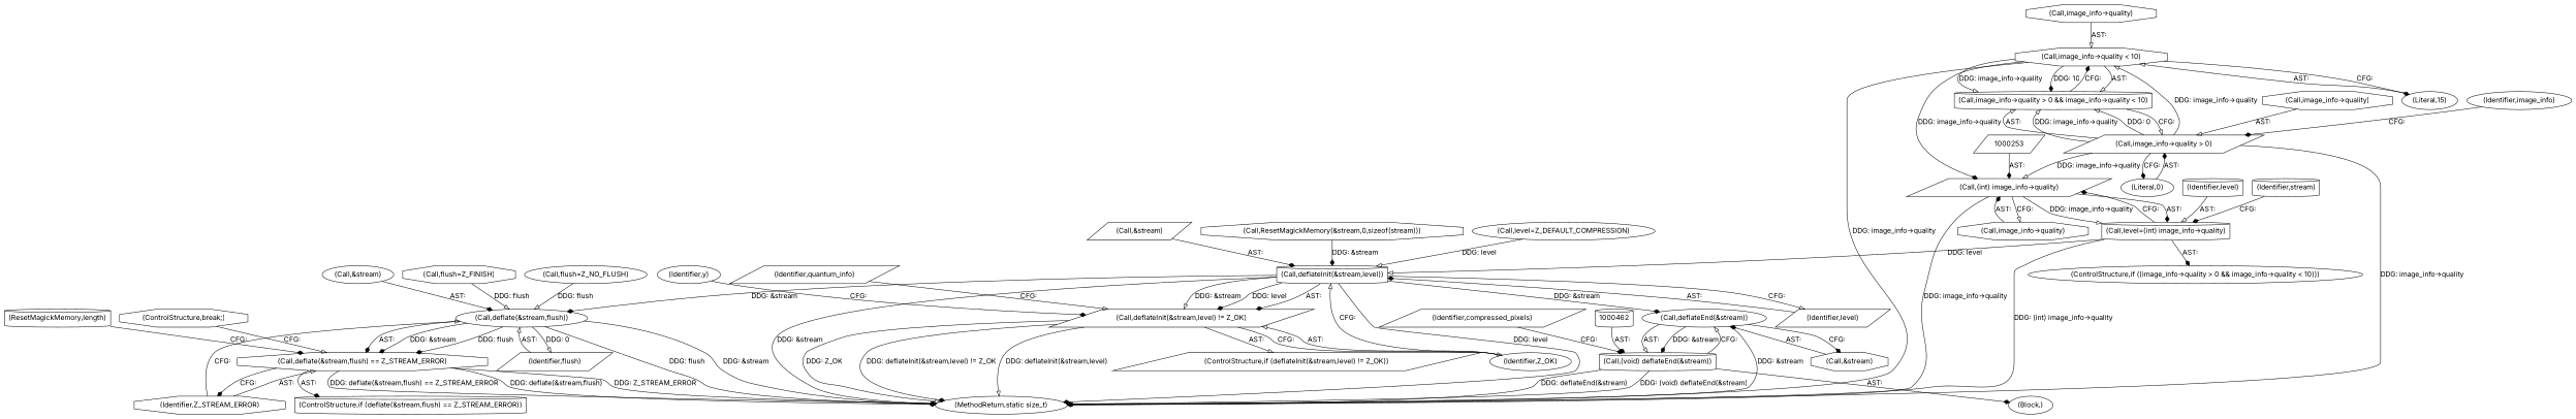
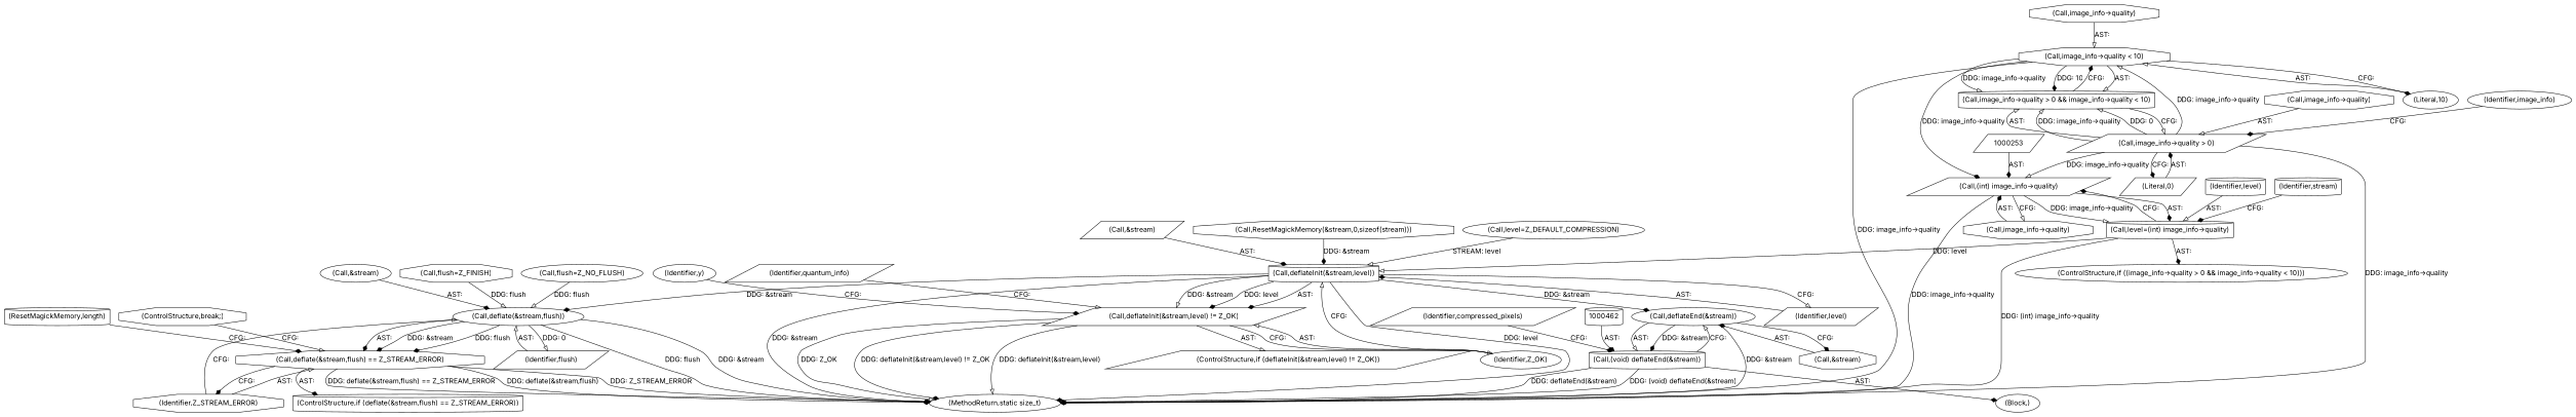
  digraph {
    fontname=Inter
    node [fontname=Inter shape=ellipse]
    edge [arrowhead=diamond fontname=Inter]
    n1 [label="(Call,(int) image_info->quality)" shape=parallelogram]
    n2 [label="(Call,level=(int) image_info->quality)" shape=cylinder]
    n3 [label="(Call,image_info->quality)" shape=octagon]
    n4 [label="(MethodReturn,static size_t)"]
    n5 [label="(Call,deflateInit(&stream,level))" shape=cylinder]
    n6 [label="(ControlStructure,if ((image_info->quality > 0 && image_info->quality < 10)))"]
    n7 [label="(Call,image_info->quality < 10)" shape=octagon]
    n8 [label="(Call,image_info->quality > 0 && image_info->quality < 10)" shape=cylinder]
-   n9 [label="(Literal,15)"]
+   n9 [label="(Literal,10)"]
    n10 [label="(Call,image_info->quality > 0)" shape=parallelogram]
-   n11 [label="(Literal,0)"]
+   n11 [label="(Literal,0)" shape=parallelogram]
    n12 [label="(Call,deflateInit(&stream,level) != Z_OK)" shape=parallelogram]
    n13 [label="(Call,deflate(&stream,flush))"]
    n14 [label="(Call,deflateEnd(&stream))"]
    n15 [label="(Identifier,level)" shape=parallelogram]
    n16 [label="(ControlStructure,if (deflateInit(&stream,level) != Z_OK))" shape=parallelogram]
    n17 [label="(Identifier,Z_OK)"]
    n18 [label="(Call,deflate(&stream,flush) == Z_STREAM_ERROR)" shape=octagon]
    n19 [label="(Identifier,flush)" shape=parallelogram]
    n20 [label="(Call,(void) deflateEnd(&stream))" shape=cylinder]
    n21 [label="(Call,&stream)" shape=octagon]
    n22 [label="(ControlStructure,if (deflate(&stream,flush) == Z_STREAM_ERROR))" shape=cylinder]
    n23 [label="(Identifier,Z_STREAM_ERROR)" shape=octagon]
    n24 [label="(Block,)"]
    n25 [label="(Call,ResetMagickMemory(&stream,0,sizeof(stream)))" shape=octagon]
    n26 [label="(Call,image_info->quality)" shape=octagon]
    n27 [label="(Call,flush=Z_NO_FLUSH)"]
    n28 [label="(ResetMagickMemory,length)" shape=cylinder]
    n29 [label="(Identifier,image_info)"]
    n30 [label="(Identifier,stream)" shape=cylinder]
    n31 [label="(Identifier,level)" shape=cylinder]
    n32 [label="(Identifier,quantum_info)" shape=parallelogram]
    n33 [label="(Call,&stream)"]
    n34 [label="(Identifier,y)"]
    n35 [label="(Call,level=Z_DEFAULT_COMPRESSION)"]
    n36 [label="(Call,&stream)" shape=parallelogram]
    n37 [label="(Call,flush=Z_FINISH)" shape=octagon]
    n38 [label="(Identifier,compressed_pixels)" shape=parallelogram]
    n39 [label="(ControlStructure,break;)" shape=octagon]
    n40 [label="(Call,image_info->quality)" shape=octagon]
    1000253 [shape=parallelogram]
    1000462 [shape=cylinder]
    n1 -> n2 [label="AST: "]
    n1 -> n2 [arrowhead=onormal label="DDG: image_info->quality"]
    n1 -> n3 [arrowhead=onormal label="CFG: "]
    n1 -> n4 [label="DDG: image_info->quality"]
    n2 -> n1 [label="CFG: "]
    n2 -> n4 [arrowhead=onormal label="DDG: (int) image_info->quality"]
    n2 -> n5 [arrowhead=onormal label="DDG: level"]
    n2 -> n6 [label="AST: "]
    n3 -> n1 [label="AST: "]
    n5 -> n4 [label="DDG: &stream"]
    n5 -> n4 [label="DDG: level"]
    n5 -> n12 [label="AST: "]
    n5 -> n12 [arrowhead=onormal label="DDG: &stream"]
    n5 -> n12 [label="DDG: level"]
    n5 -> n13 [label="DDG: &stream"]
    n5 -> n14 [label="DDG: &stream"]
    n5 -> n15 [arrowhead=onormal label="CFG: "]
    n7 -> n1 [label="DDG: image_info->quality"]
    n7 -> n4 [label="DDG: image_info->quality"]
    n7 -> n8 [arrowhead=onormal label="AST: "]
    n7 -> n8 [arrowhead=onormal label="DDG: image_info->quality"]
    n7 -> n8 [label="DDG: 10"]
    n7 -> n9 [label="CFG: "]
    n8 -> n7 [label="CFG: "]
    n8 -> n10 [arrowhead=onormal label="CFG: "]
    n9 -> n7 [arrowhead=onormal label="AST: "]
    n10 -> n1 [arrowhead=onormal label="DDG: image_info->quality"]
    n10 -> n4 [arrowhead=onormal label="DDG: image_info->quality"]
    n10 -> n7 [arrowhead=onormal label="DDG: image_info->quality"]
    n10 -> n8 [arrowhead=onormal label="AST: "]
    n10 -> n8 [arrowhead=onormal label="DDG: image_info->quality"]
    n10 -> n8 [arrowhead=onormal label="DDG: 0"]
    n10 -> n11 [label="CFG: "]
    n11 -> n10 [label="AST: "]
    n12 -> n4 [arrowhead=onormal label="DDG: deflateInit(&stream,level)"]
    n12 -> n4 [arrowhead=onormal label="DDG: Z_OK"]
    n12 -> n4 [label="DDG: deflateInit(&stream,level) != Z_OK"]
    n12 -> n16 [arrowhead=onormal label="AST: "]
    n12 -> n17 [arrowhead=onormal label="CFG: "]
    n13 -> n4 [arrowhead=onormal label="DDG: flush"]
    n13 -> n4 [label="DDG: &stream"]
    n13 -> n18 [label="AST: "]
    n13 -> n18 [label="DDG: &stream"]
    n13 -> n18 [label="DDG: flush"]
    n13 -> n19 [arrowhead=onormal label="DDG: 0"]
    n14 -> n4 [arrowhead=onormal label="DDG: &stream"]
    n14 -> n20 [arrowhead=onormal label="AST: "]
    n14 -> n20 [label="DDG: &stream"]
    n14 -> n21 [label="CFG: "]
    n15 -> n5 [label="AST: "]
    n17 -> n5 [arrowhead=onormal label="CFG: "]
    n17 -> n12 [arrowhead=onormal label="AST: "]
    n18 -> n4 [label="DDG: deflate(&stream,flush) == Z_STREAM_ERROR"]
    n18 -> n4 [label="DDG: deflate(&stream,flush)"]
    n18 -> n4 [arrowhead=onormal label="DDG: Z_STREAM_ERROR"]
    n18 -> n22 [label="AST: "]
    n18 -> n23 [label="CFG: "]
    n19 -> n13 [arrowhead=onormal label="AST: "]
    n20 -> n4 [label="DDG: (void) deflateEnd(&stream)"]
    n20 -> n4 [label="DDG: deflateEnd(&stream)"]
    n20 -> n14 [arrowhead=onormal label="CFG: "]
    n20 -> n24 [label="AST: "]
    n21 -> n14 [label="AST: "]
    n23 -> n13 [arrowhead=onormal label="CFG: "]
    n23 -> n18 [arrowhead=onormal label="AST: "]
    n25 -> n5 [label="DDG: &stream"]
    n26 -> n10 [arrowhead=onormal label="AST: "]
    n27 -> n13 [arrowhead=onormal label="DDG: flush"]
    n28 -> n18 [label="CFG: "]
    n29 -> n10 [label="CFG: "]
    n30 -> n2 [label="CFG: "]
    n31 -> n2 [arrowhead=onormal label="AST: "]
    n32 -> n12 [arrowhead=onormal label="CFG: "]
    n33 -> n13 [label="AST: "]
    n34 -> n12 [label="CFG: "]
-   n35 -> n5 [arrowhead=onormal label="DDG: level"]
+   n35 -> n5 [arrowhead=onormal label="STREAM: level"]
    n36 -> n5 [label="AST: "]
    n37 -> n13 [arrowhead=onormal label="DDG: flush"]
    n38 -> n20 [label="CFG: "]
    n39 -> n18 [arrowhead=onormal label="CFG: "]
    n40 -> n7 [arrowhead=onormal label="AST: "]
    1000253 -> n1 [label="AST: "]
    1000462 -> n20 [label="AST: "]
  }
